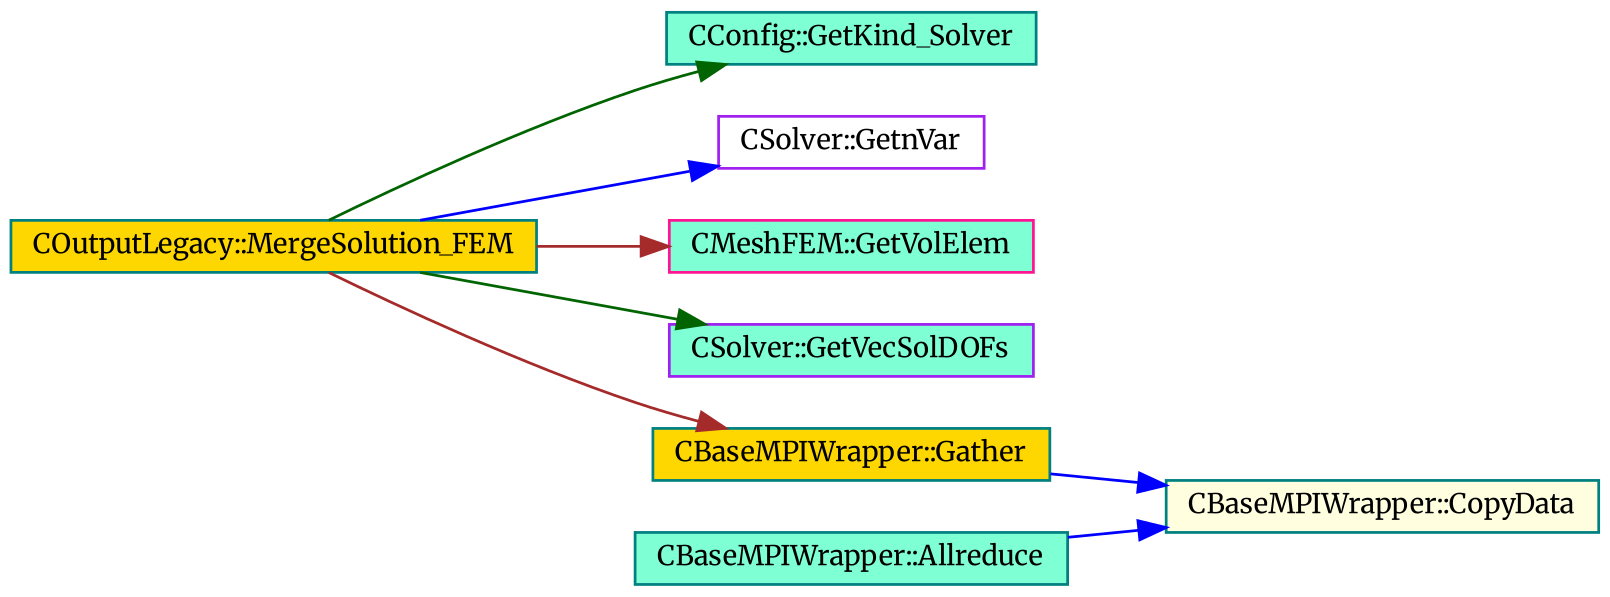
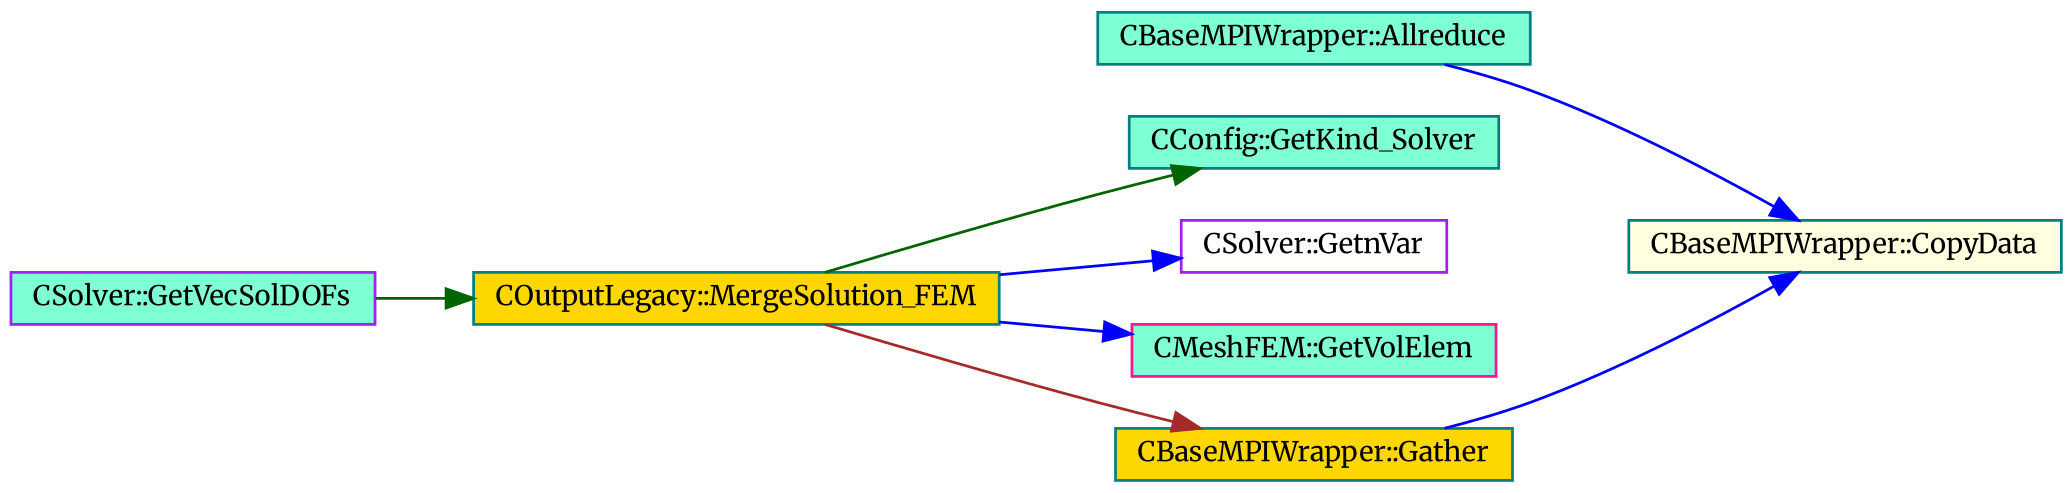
  digraph {
    fontname=Merriweather
    rankdir=LR
    node [color=teal fillcolor=aquamarine fontname=Merriweather fontsize=10 shape=record style=filled]
    edge [color=blue fontname=Merriweather fontsize=10 labelfontname=Helvetica labelfontsize=10 style=solid]
    n1 [fillcolor=gold fontcolor=black height=0.2 label="COutputLegacy::MergeSolution_FEM" width=0.4]
    n2 [height=0.2 label="CConfig::GetKind_Solver" width=0.4]
    n3 [color=purple fillcolor=white height=0.2 label="CSolver::GetnVar" width=0.4]
    n4 [color=deeppink height=0.2 label="CMeshFEM::GetVolElem" width=0.4]
    n5 [color=purple height=0.2 label="CSolver::GetVecSolDOFs" width=0.4]
    n6 [fillcolor=gold height=0.2 label="CBaseMPIWrapper::Gather" width=0.4]
    n7 [height=0.2 label="CBaseMPIWrapper::Allreduce" width=0.4]
    n8 [fillcolor=lightyellow height=0.2 label="CBaseMPIWrapper::CopyData" width=0.4]
    n1 -> n2 [color=darkgreen]
    n1 -> n3
-   n1 -> n4 [color=brown]
-   n1 -> n5 [color=darkgreen]
+   n1 -> n4
+   n5 -> n1 [color=darkgreen]
    n1 -> n6 [color=brown]
    n6 -> n8
    n7 -> n8
  }
